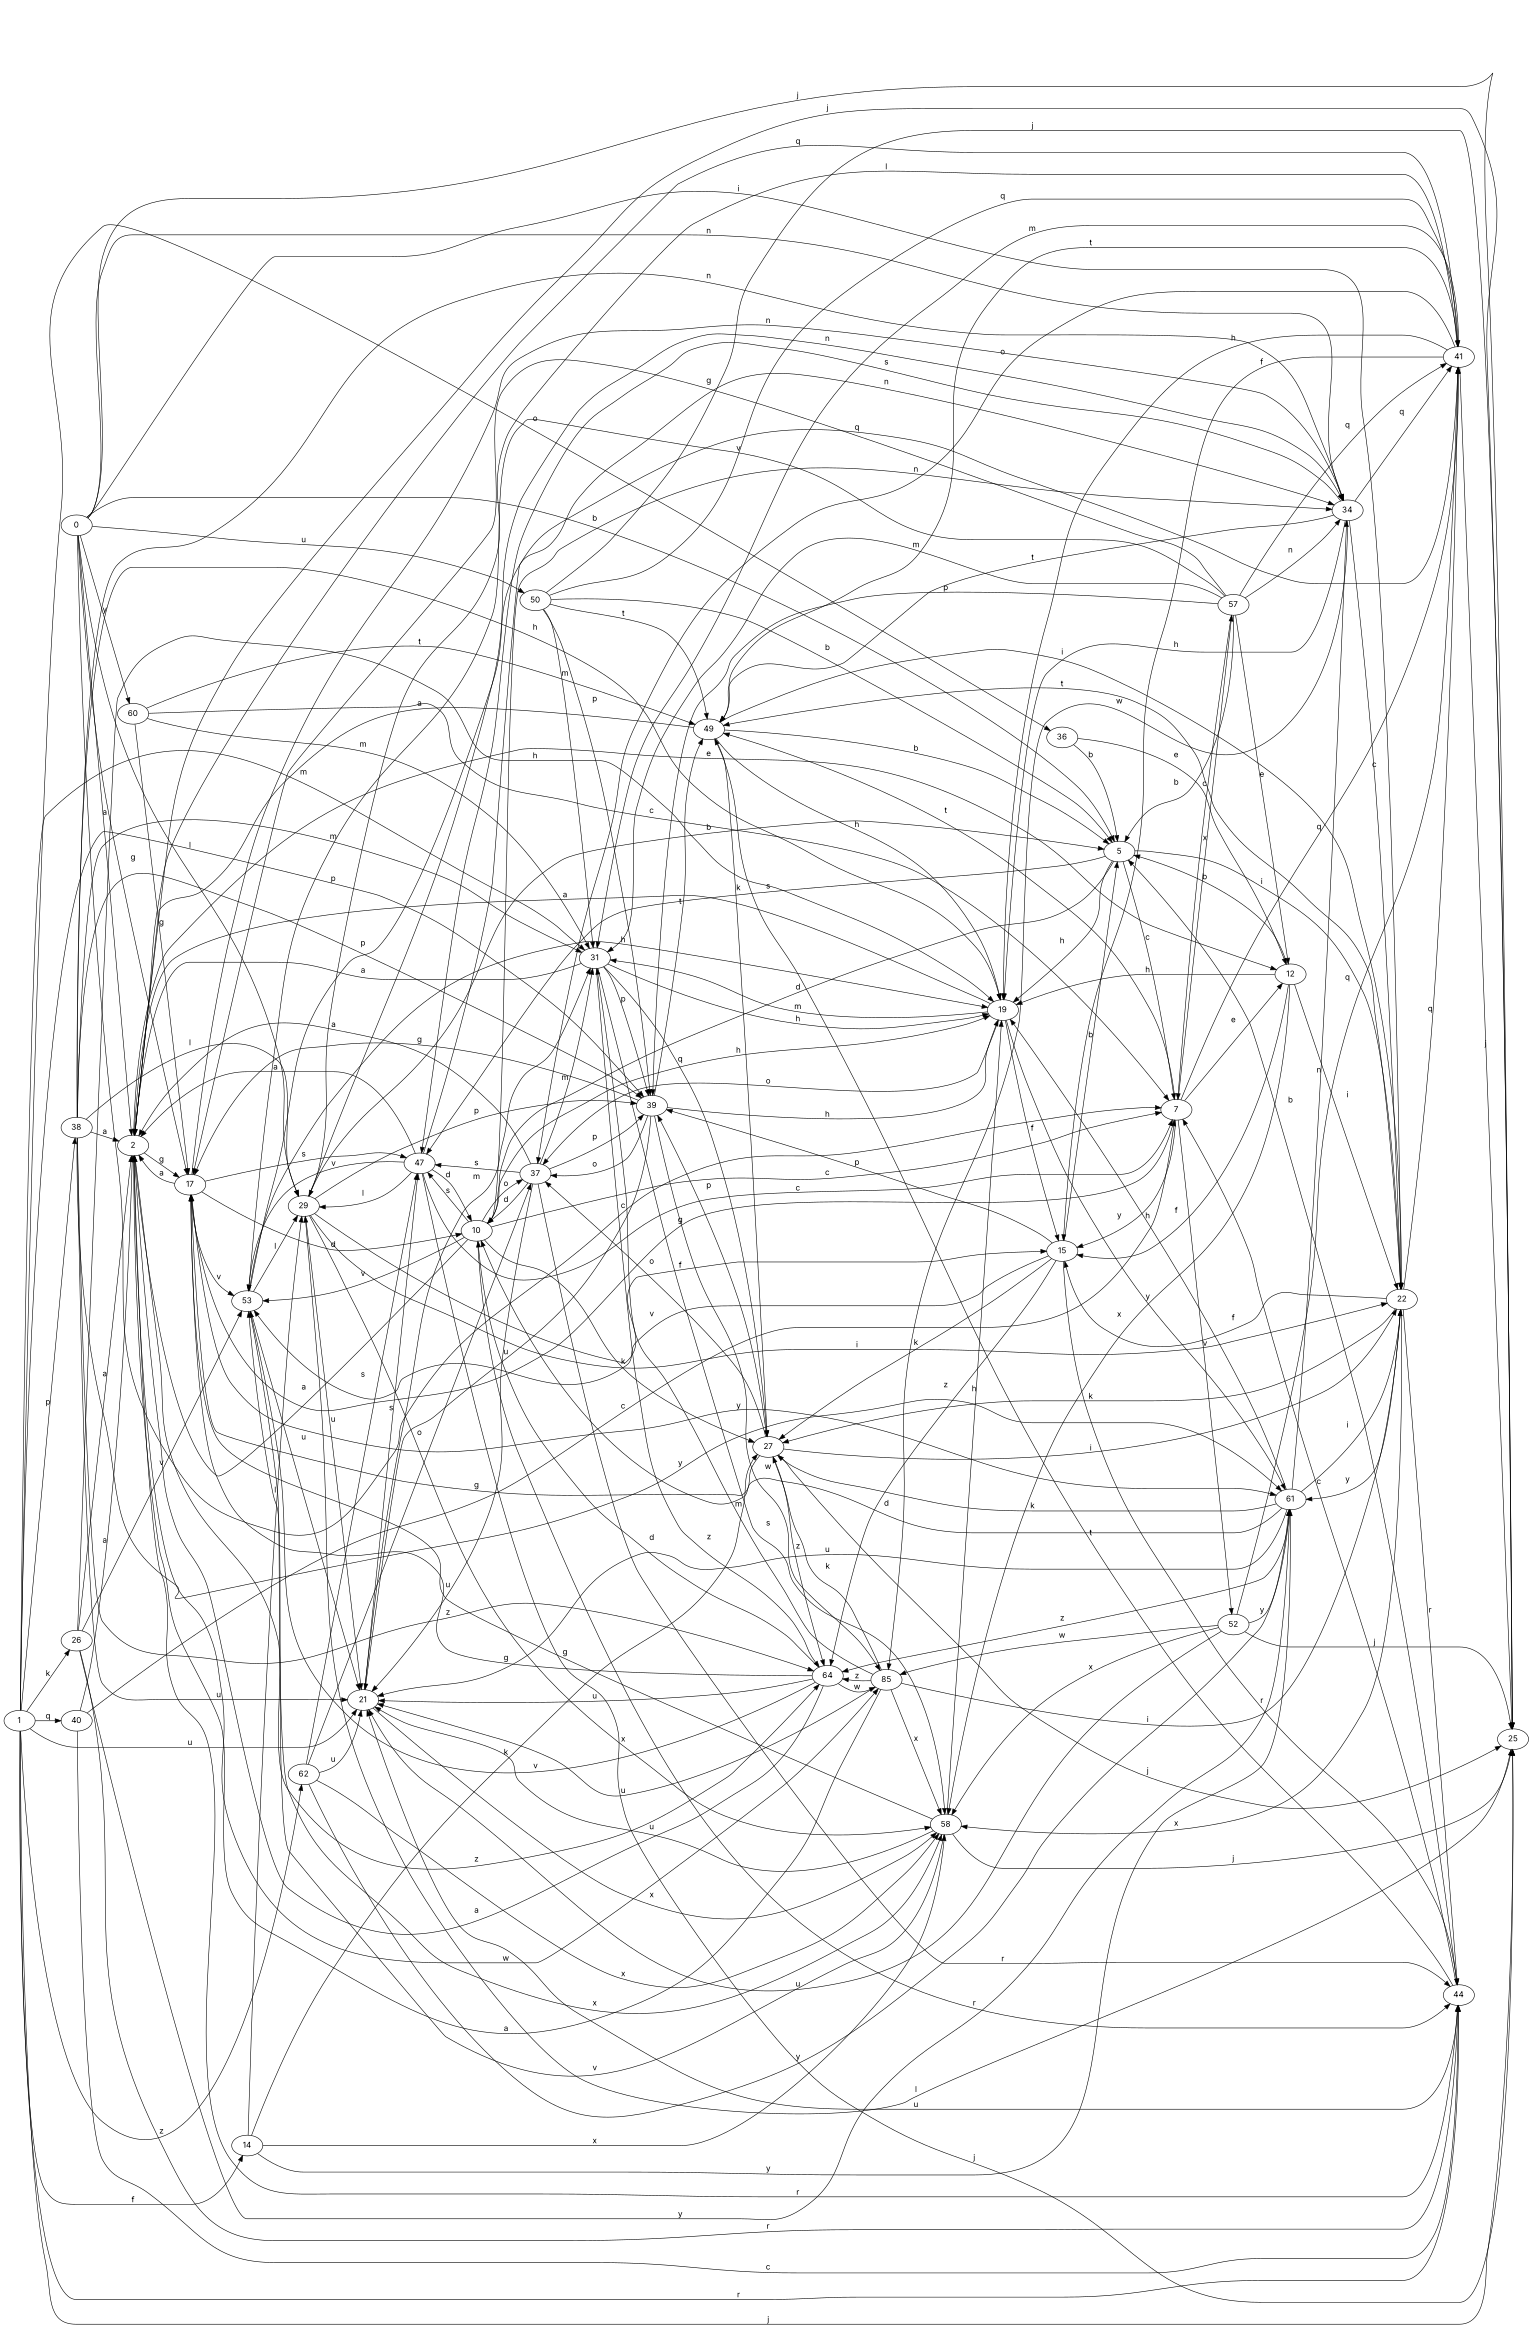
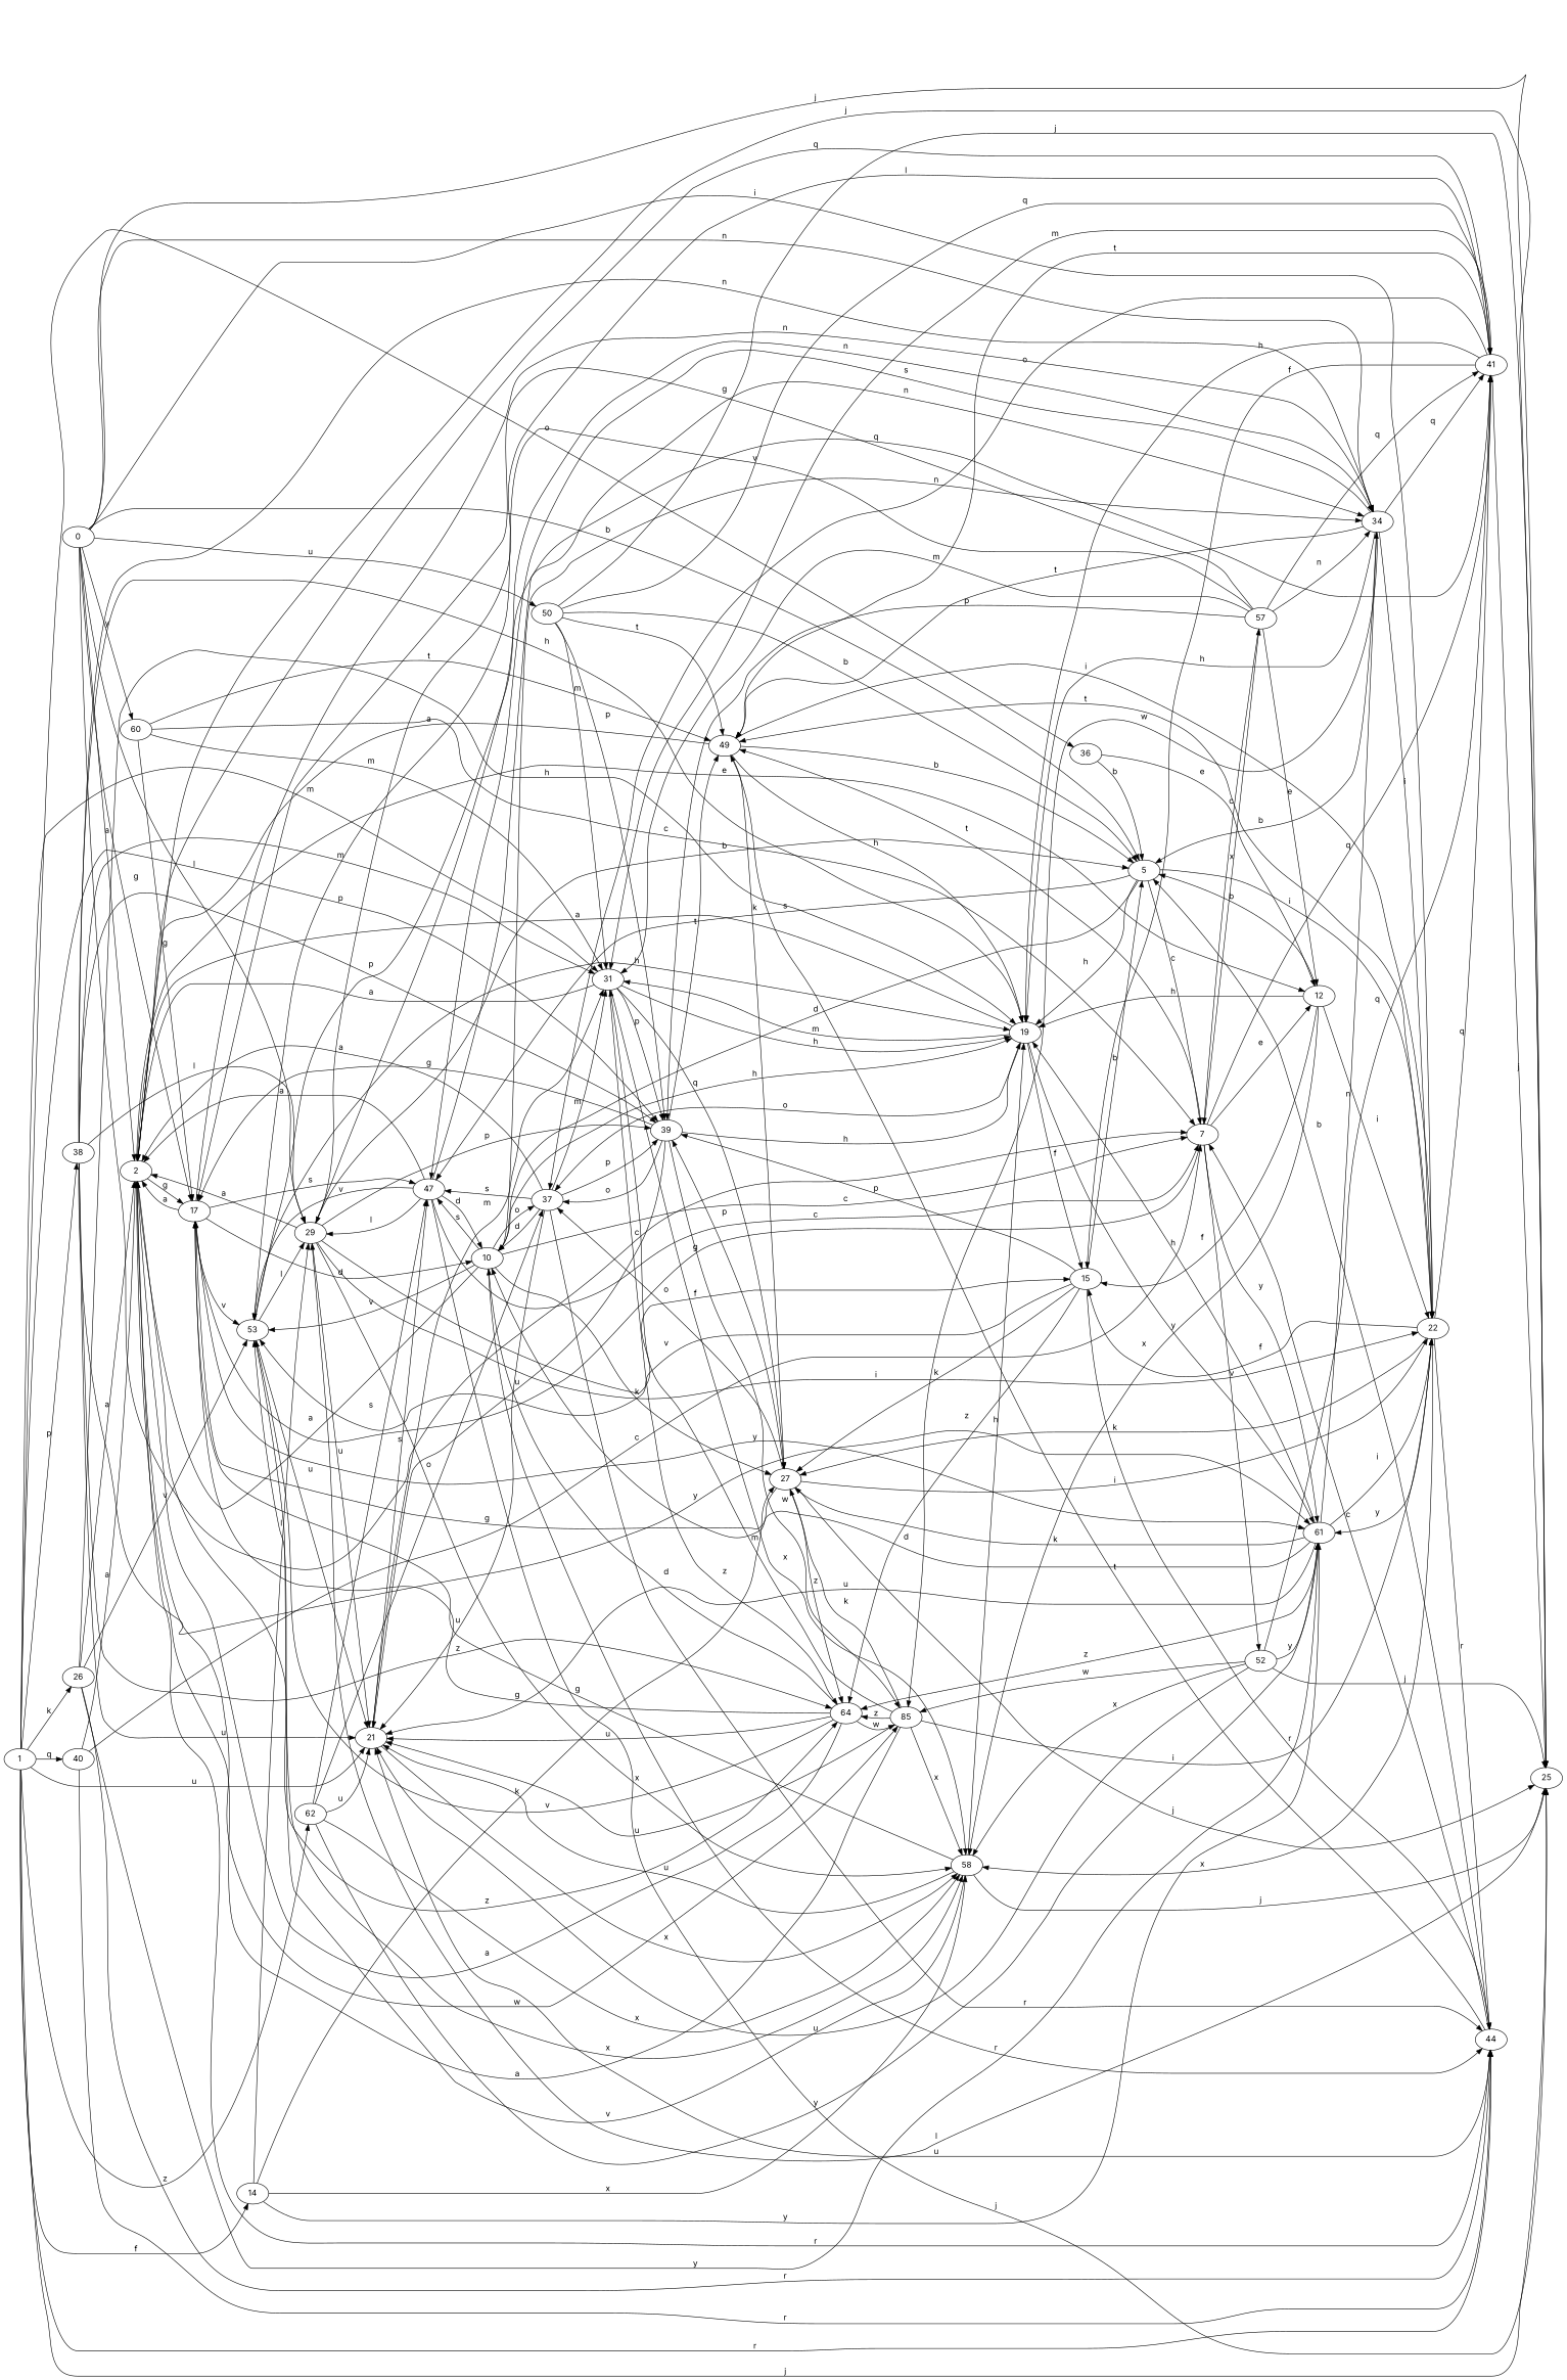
  strict digraph {
    fontname=Inter
    rankdir=LR
    node [fontname=Inter]
    edge [fontname=Inter]
    0
    2
    5
    7
    17
    22
    25
    29
    34
    50
    60
    44
    12
    41
    n15 [label=85]
    64
    10
    19
    47
    49
    52
    57
    61
    53
    27
    15
    58
    39
    n29 [label=21]
    31
    1
    14
    26
    36
    38
    40
    62
    37
    0 -> 2 [label=a]
    0 -> 5 [label=b]
    0 -> 7 [label=c]
    0 -> 17 [label=g]
    0 -> 22 [label=i]
    0 -> 25 [label=j]
    0 -> 29 [label=l]
    0 -> 34 [label=n]
    0 -> 50 [label=u]
    0 -> 60 [label=y]
    2 -> 17 [label=g]
    2 -> 25 [label=j]
    2 -> 44 [label=r]
    2 -> 12 [label=e]
    2 -> 41 [label=q]
    2 -> n15 [label=w]
    2 -> 64 [label=z]
    5 -> 7 [label=c]
    5 -> 22 [label=i]
    5 -> 10 [label=d]
    5 -> 19 [label=h]
    5 -> 47 [label=s]
    7 -> 17 [label=g]
    7 -> 12 [label=e]
    7 -> 41 [label=q]
    7 -> 49 [label=t]
    7 -> 52 [label=v]
    7 -> 57 [label=x]
-   7 -> 15 [label=y]
+   7 -> 61 [label=y]
    17 -> 2 [label=a]
    17 -> 34 [label=n]
    17 -> 10 [label=d]
    17 -> 47 [label=s]
    17 -> 61 [label=y]
    17 -> 53 [label=v]
    22 -> 44 [label=r]
    22 -> 41 [label=q]
    22 -> 49 [label=t]
    22 -> 61 [label=y]
    22 -> 27 [label=k]
    22 -> 15 [label=f]
    22 -> 58 [label=x]
    25 -> 29 [label=l]
-   38 -> 2 [label=a]
+   29 -> 2 [label=a]
    29 -> 5 [label=b]
    29 -> 22 [label=i]
    29 -> 34 [label=n]
    29 -> 15 [label=f]
    29 -> 58 [label=x]
    29 -> 39 [label=p]
    29 -> n29 [label=u]
-   57 -> 5 [label=b]
-   34 -> 22 [label=c]
+   34 -> 5 [label=b]
+   34 -> 22 [label=i]
    34 -> 41 [label=q]
    34 -> n15 [label=w]
    34 -> 19 [label=h]
    34 -> 47 [label=s]
    34 -> 49 [label=t]
    50 -> 5 [label=b]
    50 -> 25 [label=j]
    50 -> 41 [label=q]
    50 -> 49 [label=t]
    50 -> 39 [label=p]
    50 -> 31 [label=m]
    60 -> 7 [label=c]
    60 -> 17 [label=g]
    60 -> 49 [label=t]
    60 -> 31 [label=m]
    44 -> 5 [label=b]
    44 -> 7 [label=c]
    44 -> 49 [label=t]
    44 -> n29 [label=u]
    12 -> 5 [label=b]
    12 -> 22 [label=i]
    12 -> 19 [label=h]
    12 -> 15 [label=f]
    12 -> 58 [label=x]
    41 -> 25 [label=j]
    41 -> 29 [label=l]
    41 -> 19 [label=h]
    41 -> 49 [label=t]
    41 -> 15 [label=f]
    41 -> 31 [label=m]
    41 -> 37 [label=o]
    n15 -> 2 [label=a]
    n15 -> 22 [label=i]
    n15 -> 64 [label=z]
    n15 -> 27 [label=k]
    n15 -> 58 [label=x]
    n15 -> n29 [label=u]
    n15 -> 31 [label=m]
    64 -> 2 [label=a]
    64 -> 17 [label=g]
    64 -> n15 [label=w]
    64 -> 10 [label=d]
    64 -> 53 [label=v]
    64 -> n29 [label=u]
    10 -> 2 [label=a]
    10 -> 7 [label=c]
    10 -> 34 [label=n]
    10 -> 44 [label=r]
    10 -> 19 [label=h]
    10 -> 47 [label=s]
    10 -> 53 [label=v]
    10 -> 27 [label=k]
    10 -> 37 [label=o]
    19 -> 2 [label=a]
    19 -> 61 [label=y]
    19 -> 15 [label=f]
    19 -> 31 [label=m]
    19 -> 37 [label=o]
    47 -> 2 [label=a]
    47 -> 7 [label=c]
    47 -> 25 [label=j]
    47 -> 29 [label=l]
    47 -> 34 [label=n]
    47 -> 10 [label=d]
    47 -> 53 [label=v]
    49 -> 2 [label=a]
    49 -> 5 [label=b]
    49 -> 22 [label=i]
    49 -> 19 [label=h]
    49 -> 27 [label=k]
    52 -> 25 [label=j]
    52 -> 41 [label=q]
    52 -> n15 [label=w]
    52 -> 61 [label=y]
    52 -> 58 [label=x]
    52 -> n29 [label=u]
    57 -> 7 [label=c]
    57 -> 17 [label=g]
    57 -> 34 [label=n]
    57 -> 12 [label=e]
    57 -> 41 [label=q]
    57 -> 53 [label=v]
    57 -> 39 [label=p]
    57 -> 31 [label=m]
    61 -> 22 [label=i]
    61 -> 34 [label=n]
    61 -> 64 [label=z]
    61 -> 10 [label=d]
    61 -> 19 [label=h]
    61 -> 27 [label=k]
    61 -> n29 [label=u]
    53 -> 29 [label=l]
    53 -> 41 [label=q]
    53 -> 19 [label=h]
    53 -> 58 [label=x]
    53 -> n29 [label=u]
    27 -> 17 [label=g]
    27 -> 22 [label=i]
    27 -> 25 [label=j]
    27 -> 64 [label=z]
    27 -> 39 [label=p]
    27 -> 37 [label=o]
    15 -> 5 [label=b]
    15 -> 44 [label=r]
    15 -> 64 [label=z]
    15 -> 53 [label=v]
    15 -> 27 [label=k]
    15 -> 39 [label=p]
    58 -> 17 [label=g]
    58 -> 25 [label=j]
    58 -> 19 [label=h]
    58 -> 53 [label=v]
    58 -> n29 [label=u]
    39 -> 17 [label=g]
    39 -> n15 [label=w]
    39 -> 19 [label=h]
    39 -> 49 [label=t]
    39 -> n29 [label=u]
    39 -> 37 [label=o]
    n29 -> 47 [label=s]
    n29 -> 58 [label=x]
    n29 -> 31 [label=m]
    31 -> 2 [label=a]
    31 -> 64 [label=z]
    31 -> 19 [label=h]
    31 -> 27 [label=q]
-   31 -> 58 [label=s]
+   31 -> 58 [label=x]
    31 -> 39 [label=p]
    1 -> 25 [label=j]
    1 -> 44 [label=r]
    1 -> 39 [label=p]
    1 -> n29 [label=u]
    1 -> 31 [label=m]
    1 -> 14 [label=f]
    1 -> 26 [label=k]
    1 -> 36 [label=o]
    1 -> 38 [label=p]
    1 -> 40 [label=q]
    1 -> 62 [label=z]
    14 -> 29 [label=l]
    14 -> 61 [label=y]
    14 -> 27 [label=k]
    14 -> 58 [label=x]
    26 -> 2 [label=a]
    26 -> 44 [label=r]
    26 -> 19 [label=h]
    26 -> 61 [label=y]
    26 -> 53 [label=v]
    36 -> 5 [label=b]
    36 -> 12 [label=e]
    38 -> 29 [label=l]
    38 -> 34 [label=n]
    38 -> 64 [label=z]
    38 -> 19 [label=h]
    38 -> 61 [label=y]
    38 -> 39 [label=p]
    38 -> n29 [label=u]
    38 -> 31 [label=m]
    40 -> 2 [label=a]
    40 -> 7 [label=c]
-   40 -> 44 [label=c]
+   40 -> 44 [label=r]
    62 -> 47 [label=s]
    62 -> 61 [label=y]
    62 -> 58 [label=x]
    62 -> n29 [label=u]
    62 -> 37 [label=o]
    37 -> 2 [label=a]
    37 -> 44 [label=r]
    37 -> 10 [label=d]
    37 -> 47 [label=s]
    37 -> 39 [label=p]
    37 -> n29 [label=u]
    37 -> 31 [label=m]
  }
